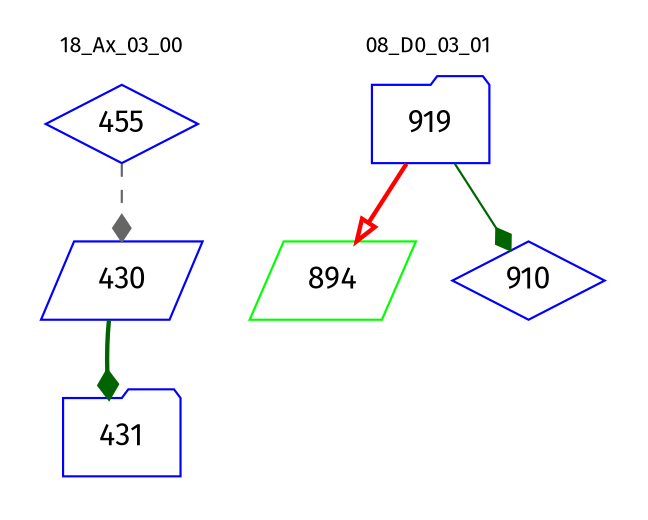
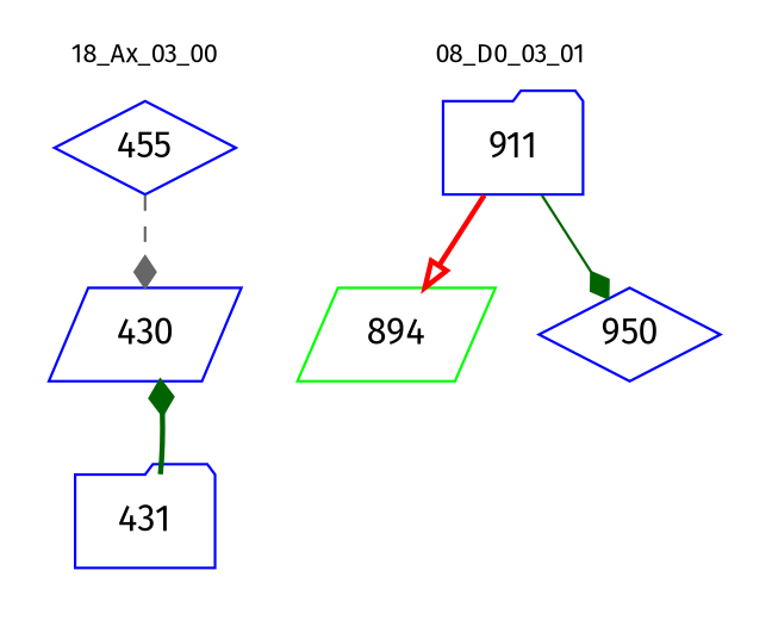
  digraph {
    fontname="Fira Sans"
    node [color=blue fontname="Fira Sans" shape=parallelogram]
    edge [arrowhead=diamond color=darkgreen fontname="Fira Sans" style=bold]
    n1 [label=430]
    n2 [label=431 shape=folder]
    n3 [label=455 shape=diamond]
-   n4 [label=919 shape=folder]
+   n4 [label=911 shape=folder]
    n5 [color=green label=894]
-   n6 [label=910 shape=diamond]
+   n6 [label=950 shape=diamond]
    subgraph cluster_1 {
      color=white
      fontsize=10
      label="18_Ax_03_00"
      n1
      n2
      n3
    }
    subgraph cluster_2 {
      color=white
      fontsize=10
      label="08_D0_03_01"
      n4
      n5
      n6
    }
-   n1 -> n2
+   n2 -> n1
    n3 -> n1 [color=gray40 style=dashed]
    n4 -> n5 [arrowhead=onormal color=red]
    n4 -> n6 [style=solid]
  }
